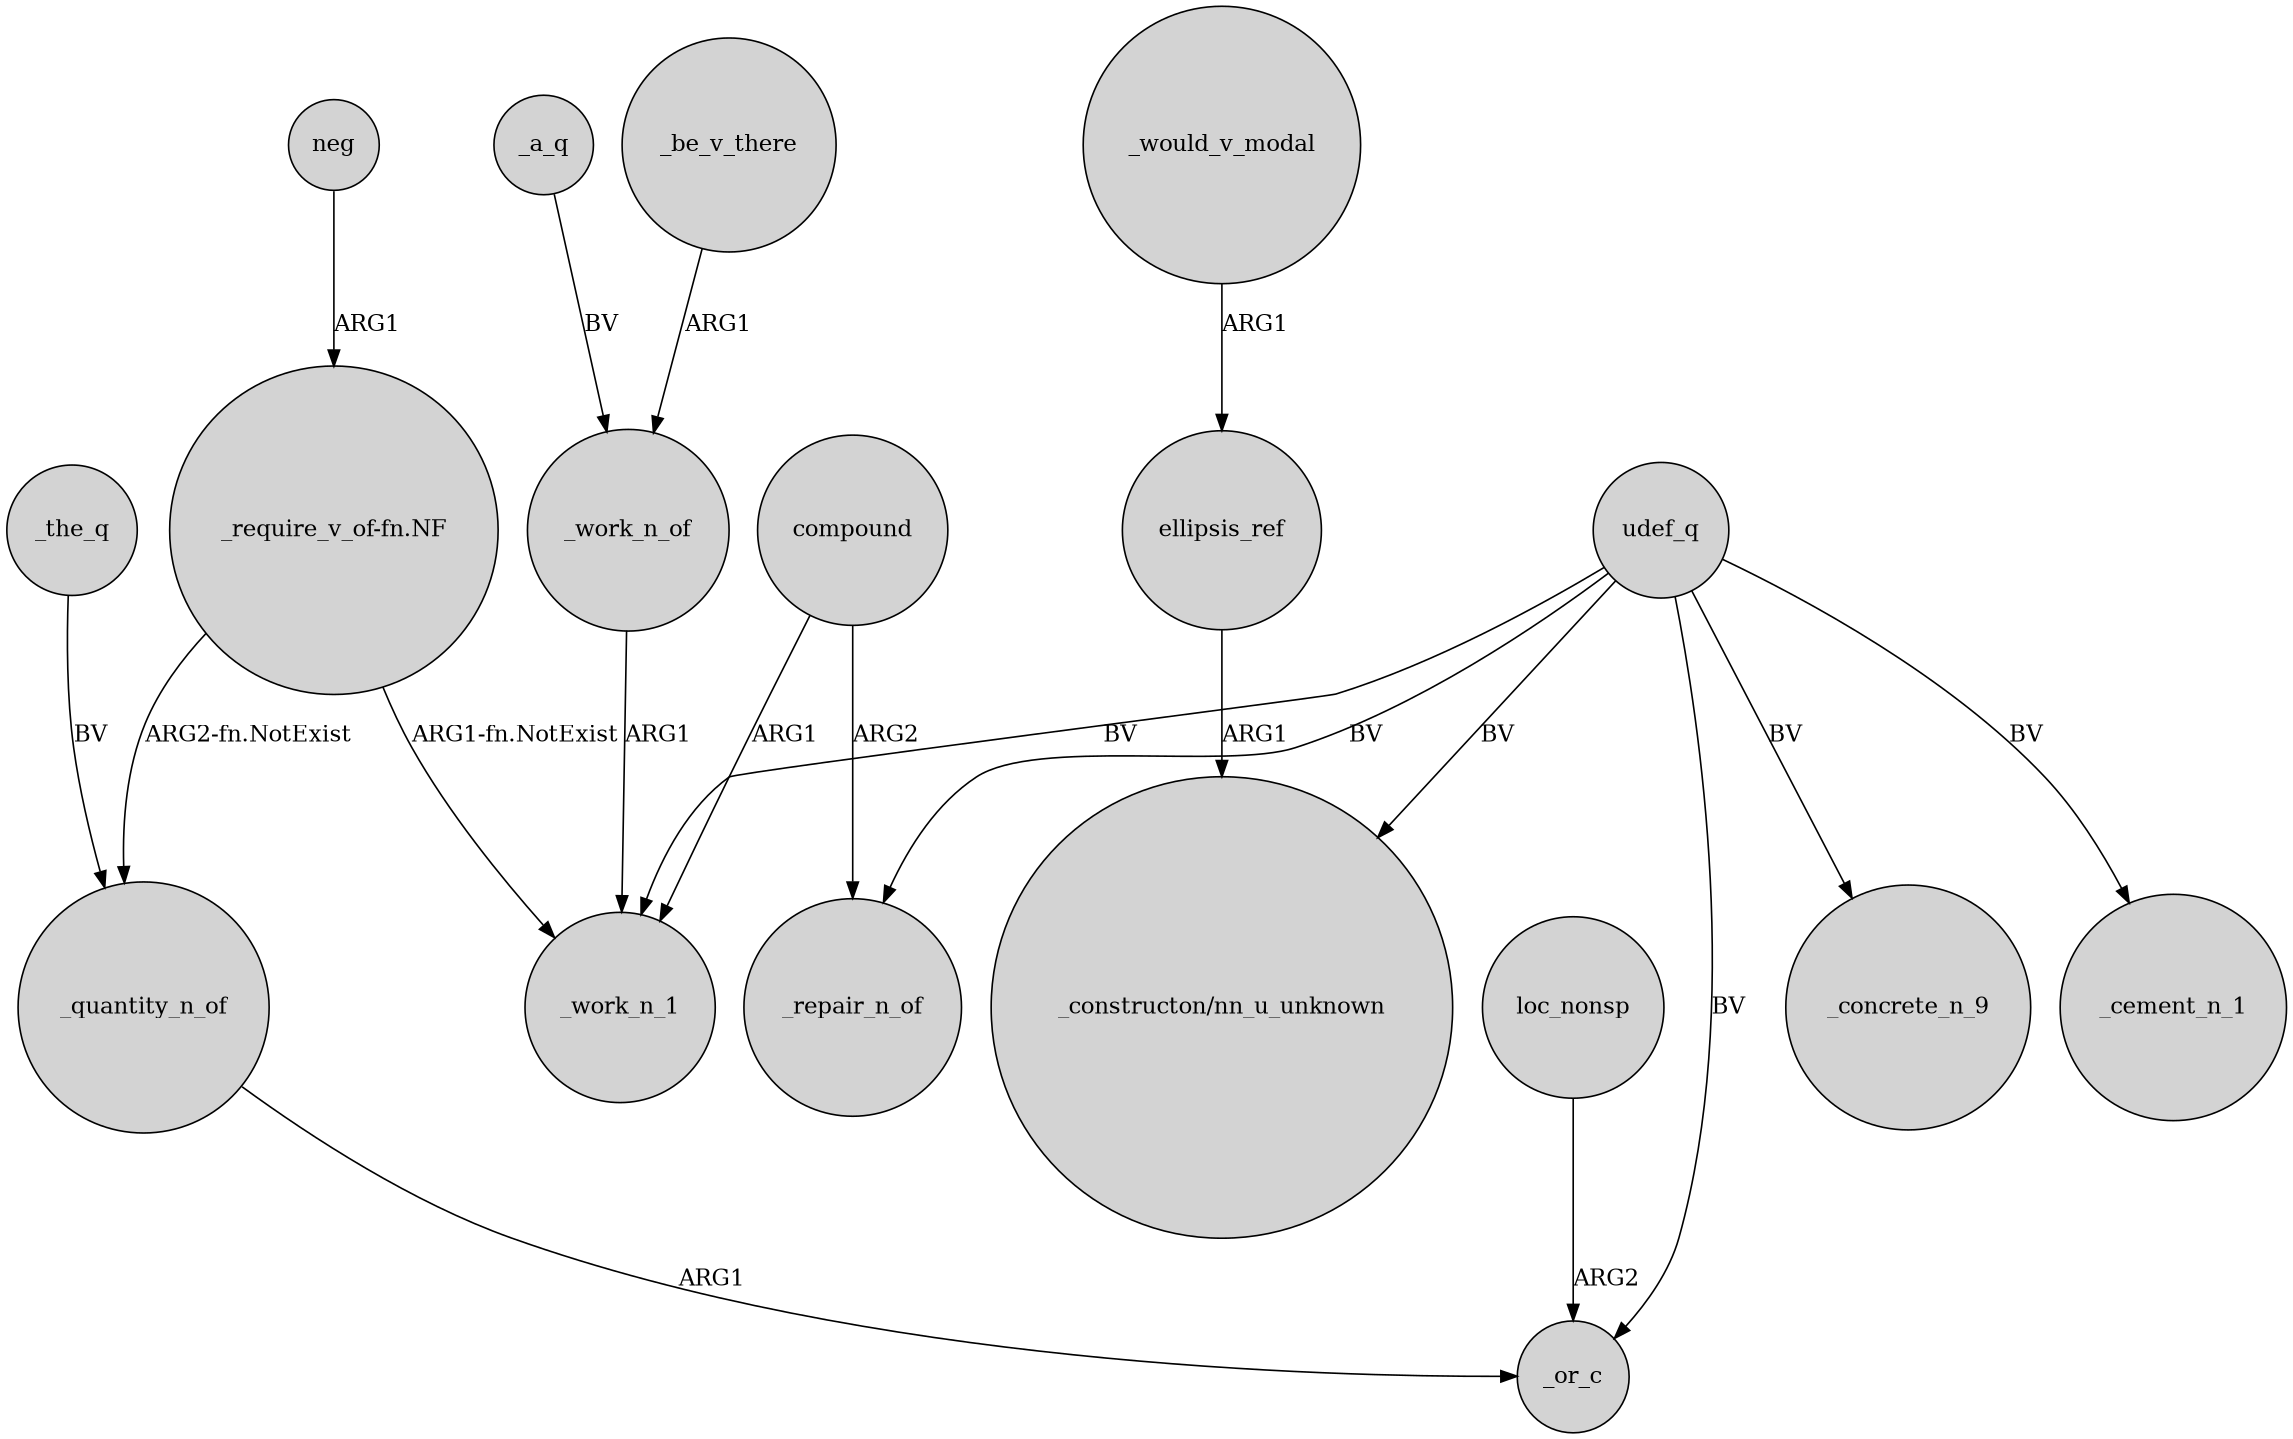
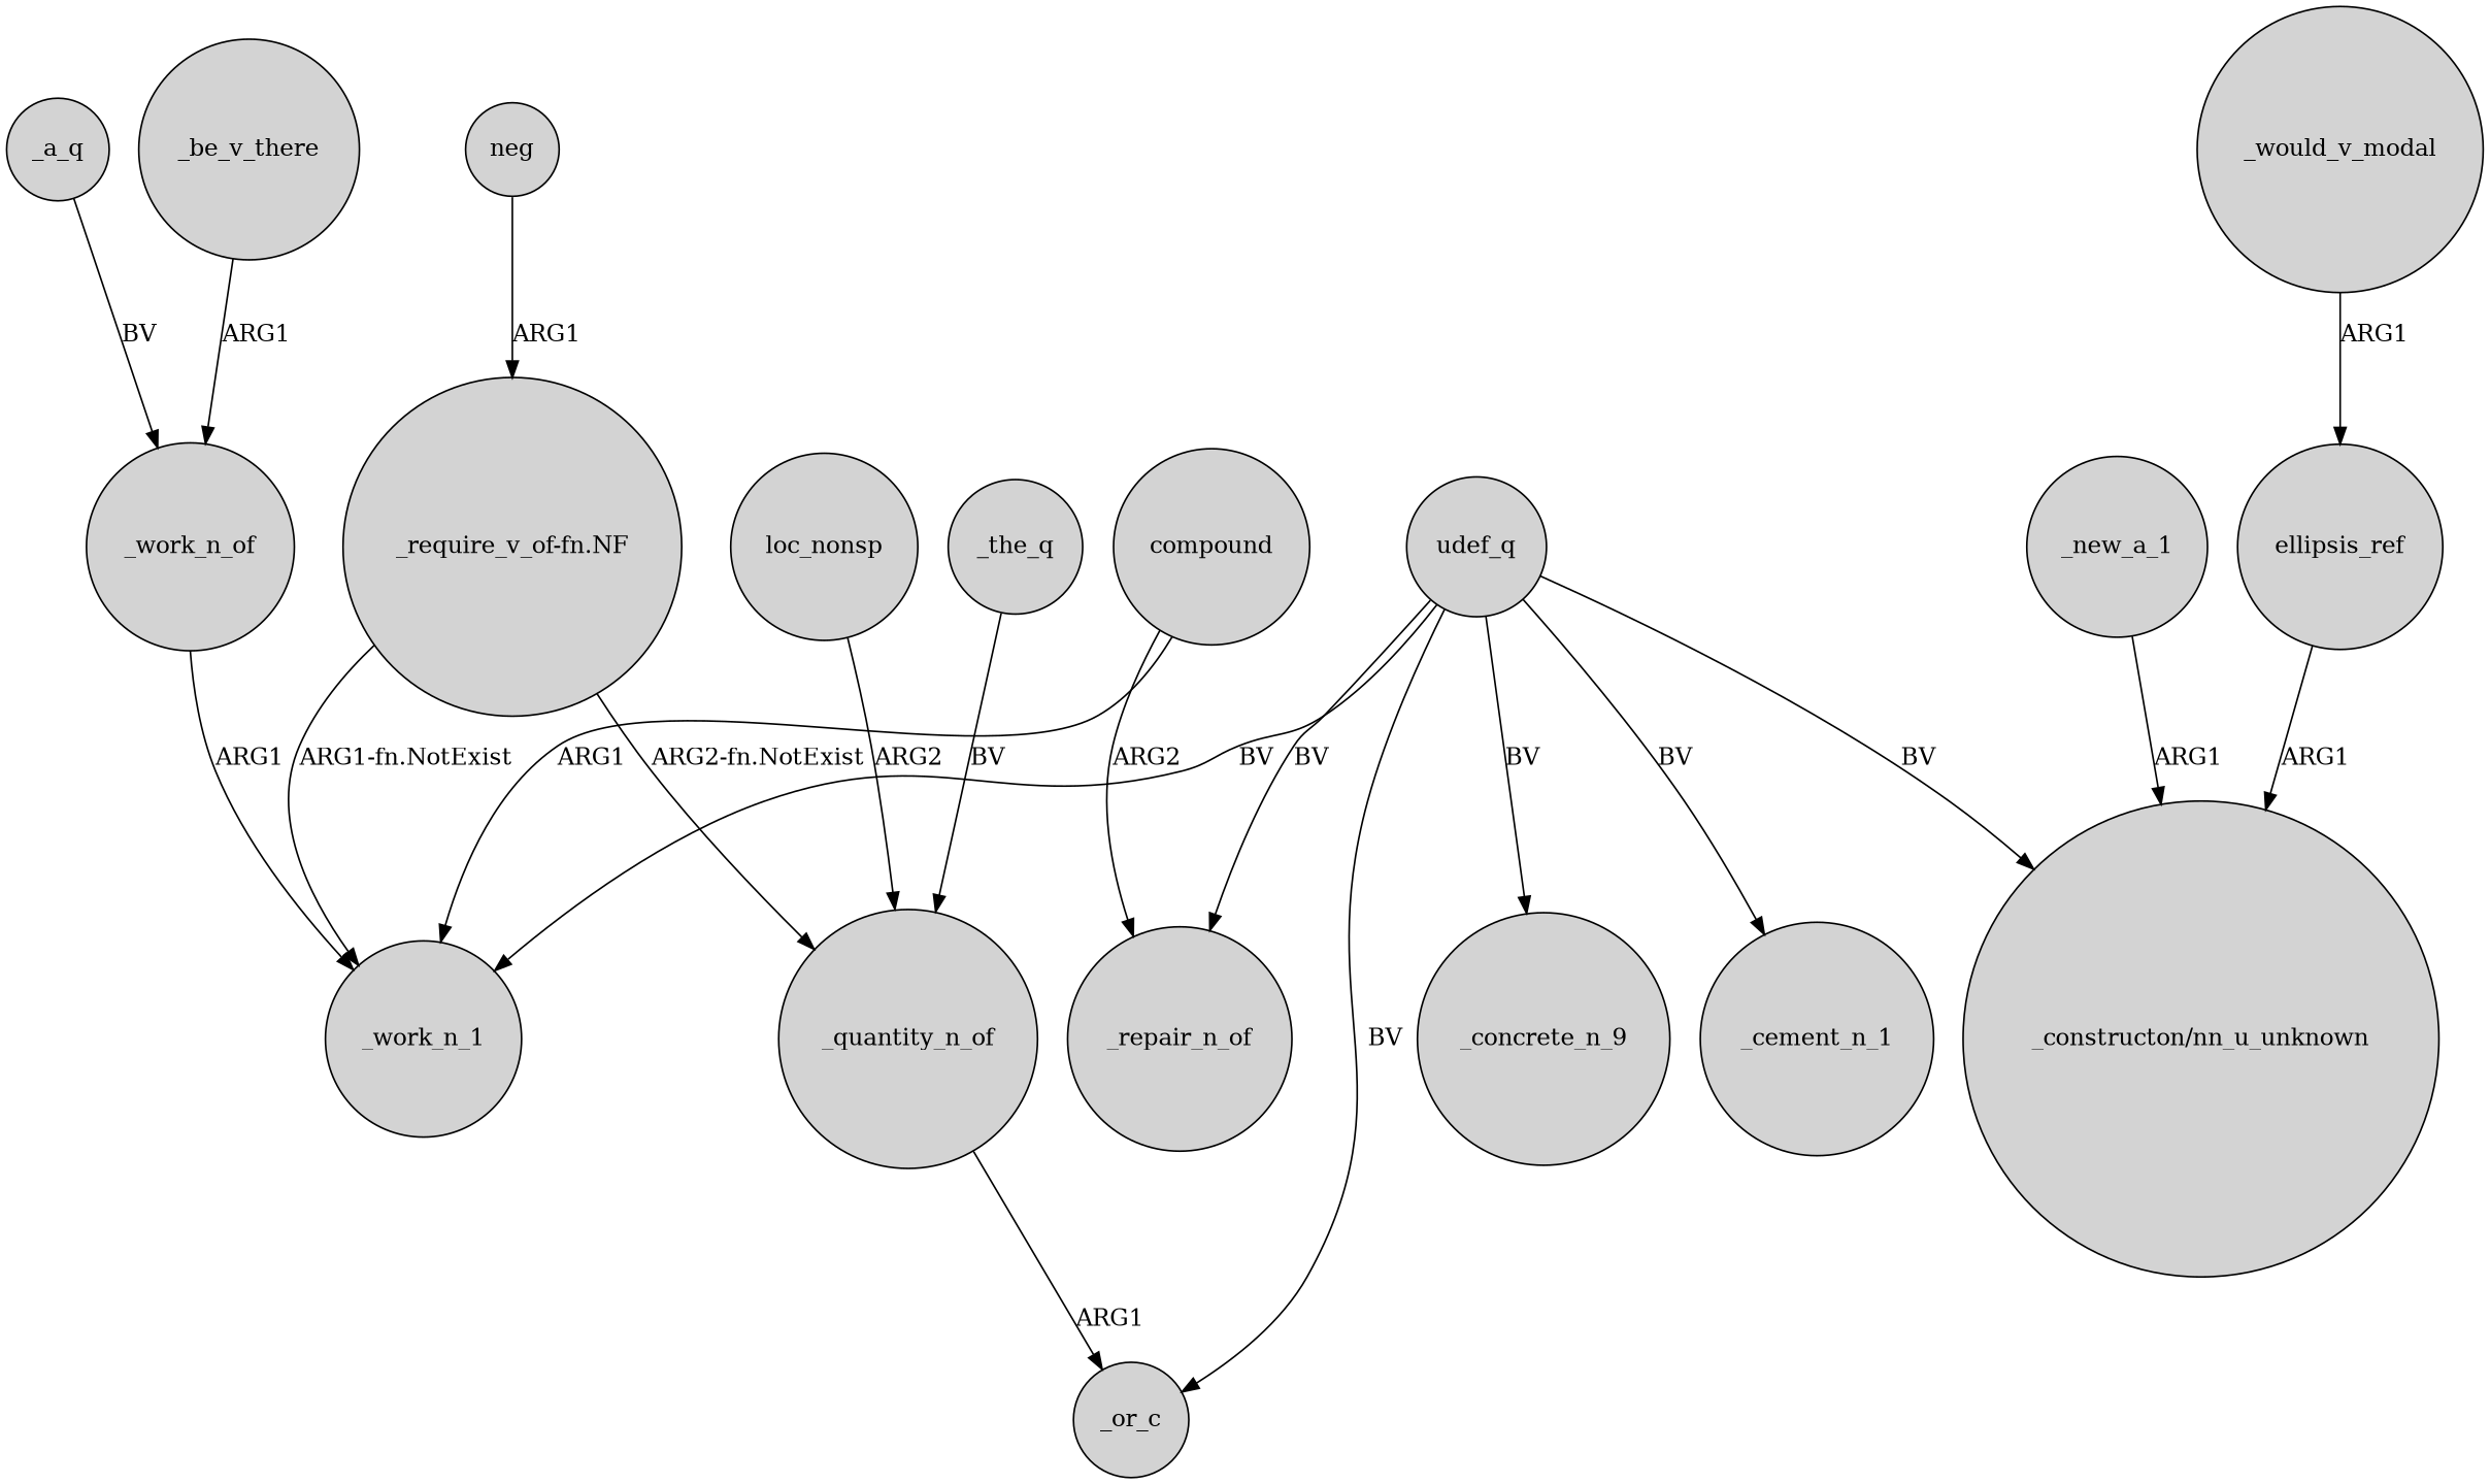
  digraph {
    node [shape=circle style=filled]
    n1 [label=_work_n_of]
    _a_q
    _work_n_1
    _the_q
    _quantity_n_of
    _or_c
    compound
    _repair_n_of
+   _new_a_1
    "_constructon/nn_u_unknown"
    udef_q
    n12 [label=_concrete_n_9]
    _cement_n_1
    _be_v_there
    loc_nonsp
    _would_v_modal
    ellipsis_ref
    neg
    "_require_v_of-fn.NF"
    n1 -> _work_n_1 [label=ARG1]
    _a_q -> n1 [label=BV]
    _the_q -> _quantity_n_of [label=BV]
    _quantity_n_of -> _or_c [label=ARG1]
    compound -> _work_n_1 [label=ARG1]
    compound -> _repair_n_of [label=ARG2]
+   _new_a_1 -> "_constructon/nn_u_unknown" [label=ARG1]
    udef_q -> _work_n_1 [label=BV]
    udef_q -> _or_c [label=BV]
    udef_q -> _repair_n_of [label=BV]
    udef_q -> "_constructon/nn_u_unknown" [label=BV]
    udef_q -> n12 [label=BV]
    udef_q -> _cement_n_1 [label=BV]
    _be_v_there -> n1 [label=ARG1]
-   loc_nonsp -> _or_c [label=ARG2]
+   loc_nonsp -> _quantity_n_of [label=ARG2]
    _would_v_modal -> ellipsis_ref [label=ARG1]
    ellipsis_ref -> "_constructon/nn_u_unknown" [label=ARG1]
    neg -> "_require_v_of-fn.NF" [label=ARG1]
    "_require_v_of-fn.NF" -> _work_n_1 [label="ARG1-fn.NotExist"]
    "_require_v_of-fn.NF" -> _quantity_n_of [label="ARG2-fn.NotExist"]
  }
